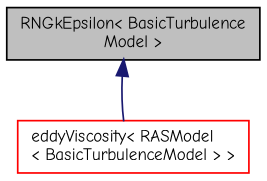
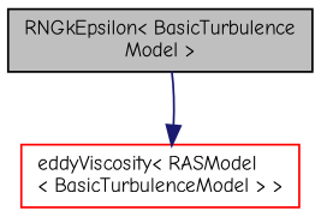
  digraph {
    fontname="Comic Neue"
    node [fontname="Comic Neue" fontsize=10 shape=record]
    n1 [color=black fillcolor=grey75 fontcolor=black height=0.2 label="RNGkEpsilon\< BasicTurbulence\lModel \>" style=filled width=0.4]
    n2 [color=red height=0.2 label="eddyViscosity\< RASModel\l\< BasicTurbulenceModel \> \>" width=0.4]
-   n1 -> n2 [color=midnightblue dir=back fontname="Comic Neue" fontsize=10 labelfontname=Helvetica labelfontsize=10 style=solid]
+   n2 -> n1 [color=midnightblue dir=back fontname="Comic Neue" fontsize=10 labelfontname=Helvetica labelfontsize=10 style=solid]
  }
